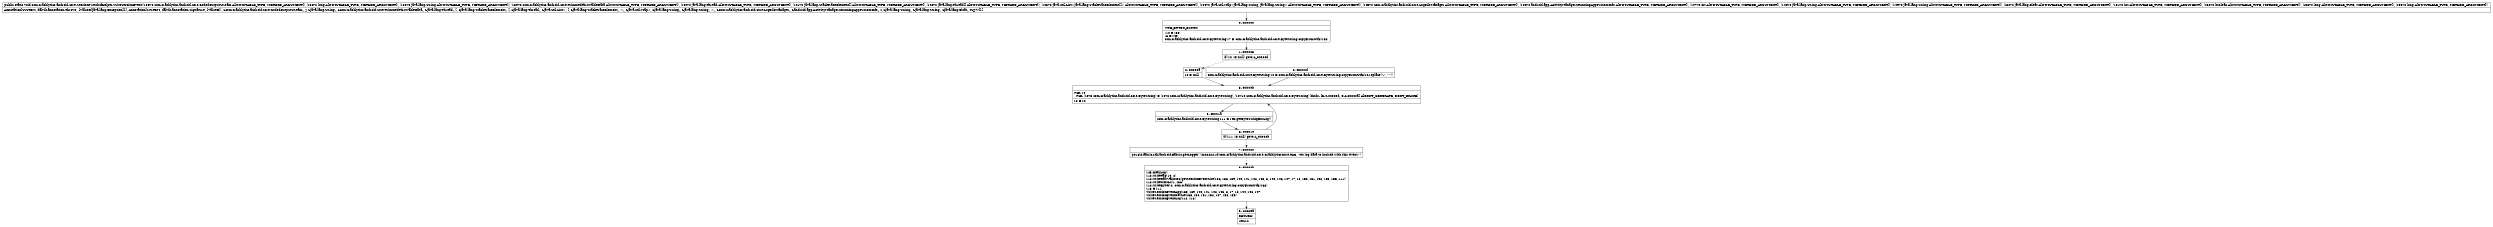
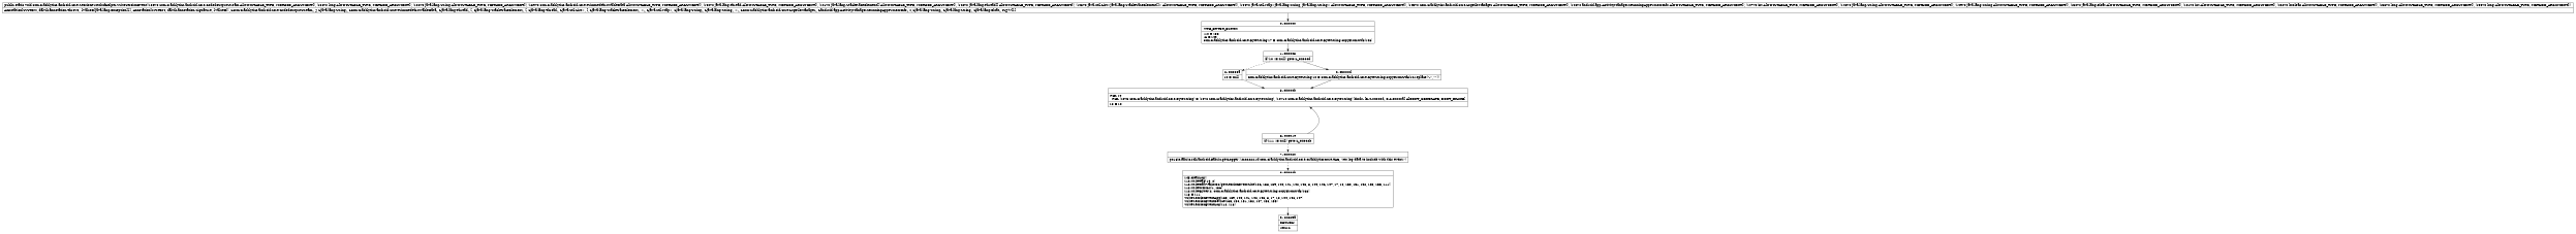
  digraph {
    node [shape=record]
    n1 [label="{0\:\ 0x0000|MTH_ENTER_BLOCK\l|r12 = r35\lr6 = r49\lcom.crashlytics.android.core.ByteString r7 = com.crashlytics.android.core.ByteString.copyFromUtf8(r48)\l}"]
    n2 [label="{1\:\ 0x0008|if (r0 != null) goto L_0x000d\l}"]
    n3 [label="{2\:\ 0x000a|r0 = null\l}"]
    n4 [label="{4\:\ 0x000d|com.crashlytics.android.core.ByteString r0 = com.crashlytics.android.core.ByteString.copyFromUtf8(r0.replace(\"\-\", \"\"))\l}"]
    n5 [label="{3\:\ 0x000b|PHI: r0 \l  PHI: (r0v3 com.crashlytics.android.core.ByteString) = (r0v2 com.crashlytics.android.core.ByteString), (r0v10 com.crashlytics.android.core.ByteString) binds: [B:4:0x000d, B:2:0x000a] A[DONT_GENERATE, DONT_INLINE]\l|r8 = r0\l}"]
-   n6 [label="{5\:\ 0x001a|com.crashlytics.android.core.ByteString r11 = r45.getByteStringForLog()\l}"]
    n7 [label="{6\:\ 0x001e|if (r11 != null) goto L_0x002b\l}"]
    n8 [label="{7\:\ 0x0020|p018io.fabric.sdk.android.Fabric.getLogger().mo22221d(com.crashlytics.android.core.CrashlyticsCore.TAG, \"No log data to include with this event.\")\l}"]
    n9 [label="{8\:\ 0x002b|r45.clearLog()\lr12.writeTag(10, 2)\lr12.writeRawVarint32(getSessionEventSize(r36, r38, r39, r40, r41, r42, r43, 8, r44, r46, r47, r7, r8, r50, r51, r52, r53, r55, r11))\lr12.writeUInt64(1, r36)\lr12.writeBytes(2, com.crashlytics.android.core.ByteString.copyFromUtf8(r38))\lr13 = r11\lwriteSessionEventApp(r35, r39, r40, r41, r42, r43, 8, r7, r8, r44, r46, r47)\lwriteSessionEventDevice(r35, r50, r51, r52, r47, r53, r55)\lwriteSessionEventLog(r12, r13)\l}"]
    n10 [label="{9\:\ 0x009a|RETURN\l|return\l}"]
    n11 [label="{public static void com.crashlytics.android.core.SessionProtobufHelper.writeSessionEvent((r35v0 com.crashlytics.android.core.CodedOutputStream A[IMMUTABLE_TYPE, METHOD_ARGUMENT]), (r36v0 long A[IMMUTABLE_TYPE, METHOD_ARGUMENT]), (r38v0 java.lang.String A[IMMUTABLE_TYPE, METHOD_ARGUMENT]), (r39v0 com.crashlytics.android.core.TrimmedThrowableData A[IMMUTABLE_TYPE, METHOD_ARGUMENT]), (r40v0 java.lang.Thread A[IMMUTABLE_TYPE, METHOD_ARGUMENT]), (r41v0 java.lang.StackTraceElement[] A[IMMUTABLE_TYPE, METHOD_ARGUMENT]), (r42v0 java.lang.Thread[] A[IMMUTABLE_TYPE, METHOD_ARGUMENT]), (r43v0 java.util.List\<java.lang.StackTraceElement[]\> A[IMMUTABLE_TYPE, METHOD_ARGUMENT]), (r44v0 java.util.Map\<java.lang.String, java.lang.String\> A[IMMUTABLE_TYPE, METHOD_ARGUMENT]), (r45v0 com.crashlytics.android.core.LogFileManager A[IMMUTABLE_TYPE, METHOD_ARGUMENT]), (r46v0 android.app.ActivityManager$RunningAppProcessInfo A[IMMUTABLE_TYPE, METHOD_ARGUMENT]), (r47v0 int A[IMMUTABLE_TYPE, METHOD_ARGUMENT]), (r48v0 java.lang.String A[IMMUTABLE_TYPE, METHOD_ARGUMENT]), (r49v0 java.lang.String A[IMMUTABLE_TYPE, METHOD_ARGUMENT]), (r50v0 java.lang.Float A[IMMUTABLE_TYPE, METHOD_ARGUMENT]), (r51v0 int A[IMMUTABLE_TYPE, METHOD_ARGUMENT]), (r52v0 boolean A[IMMUTABLE_TYPE, METHOD_ARGUMENT]), (r53v0 long A[IMMUTABLE_TYPE, METHOD_ARGUMENT]), (r55v0 long A[IMMUTABLE_TYPE, METHOD_ARGUMENT]))  | Annotation[SYSTEM, dalvik.annotation.Throws, \{value=[java.lang.Exception]\}], Annotation[SYSTEM, dalvik.annotation.Signature, \{value=[(, Lcom\/crashlytics\/android\/core\/CodedOutputStream;, J, Ljava\/lang\/String;, Lcom\/crashlytics\/android\/core\/TrimmedThrowableData;, Ljava\/lang\/Thread;, [, Ljava\/lang\/StackTraceElement;, [, Ljava\/lang\/Thread;, Ljava\/util\/List\<, [, Ljava\/lang\/StackTraceElement;, \>;, Ljava\/util\/Map\<, Ljava\/lang\/String;, Ljava\/lang\/String;, \>;, Lcom\/crashlytics\/android\/core\/LogFileManager;, Landroid\/app\/ActivityManager$RunningAppProcessInfo;, I, Ljava\/lang\/String;, Ljava\/lang\/String;, Ljava\/lang\/Float;, IZJJ)V]\}]\l}"]
    n1 -> n2
    n2 -> n3 [style=dashed]
+   n2 -> n4
    n3 -> n5
    n4 -> n5
-   n5 -> n6
-   n6 -> n7
    n7 -> n5
    n7 -> n8 [style=dashed]
    n8 -> n9 [style=dashed]
    n9 -> n10
    n11 -> n1
  }
